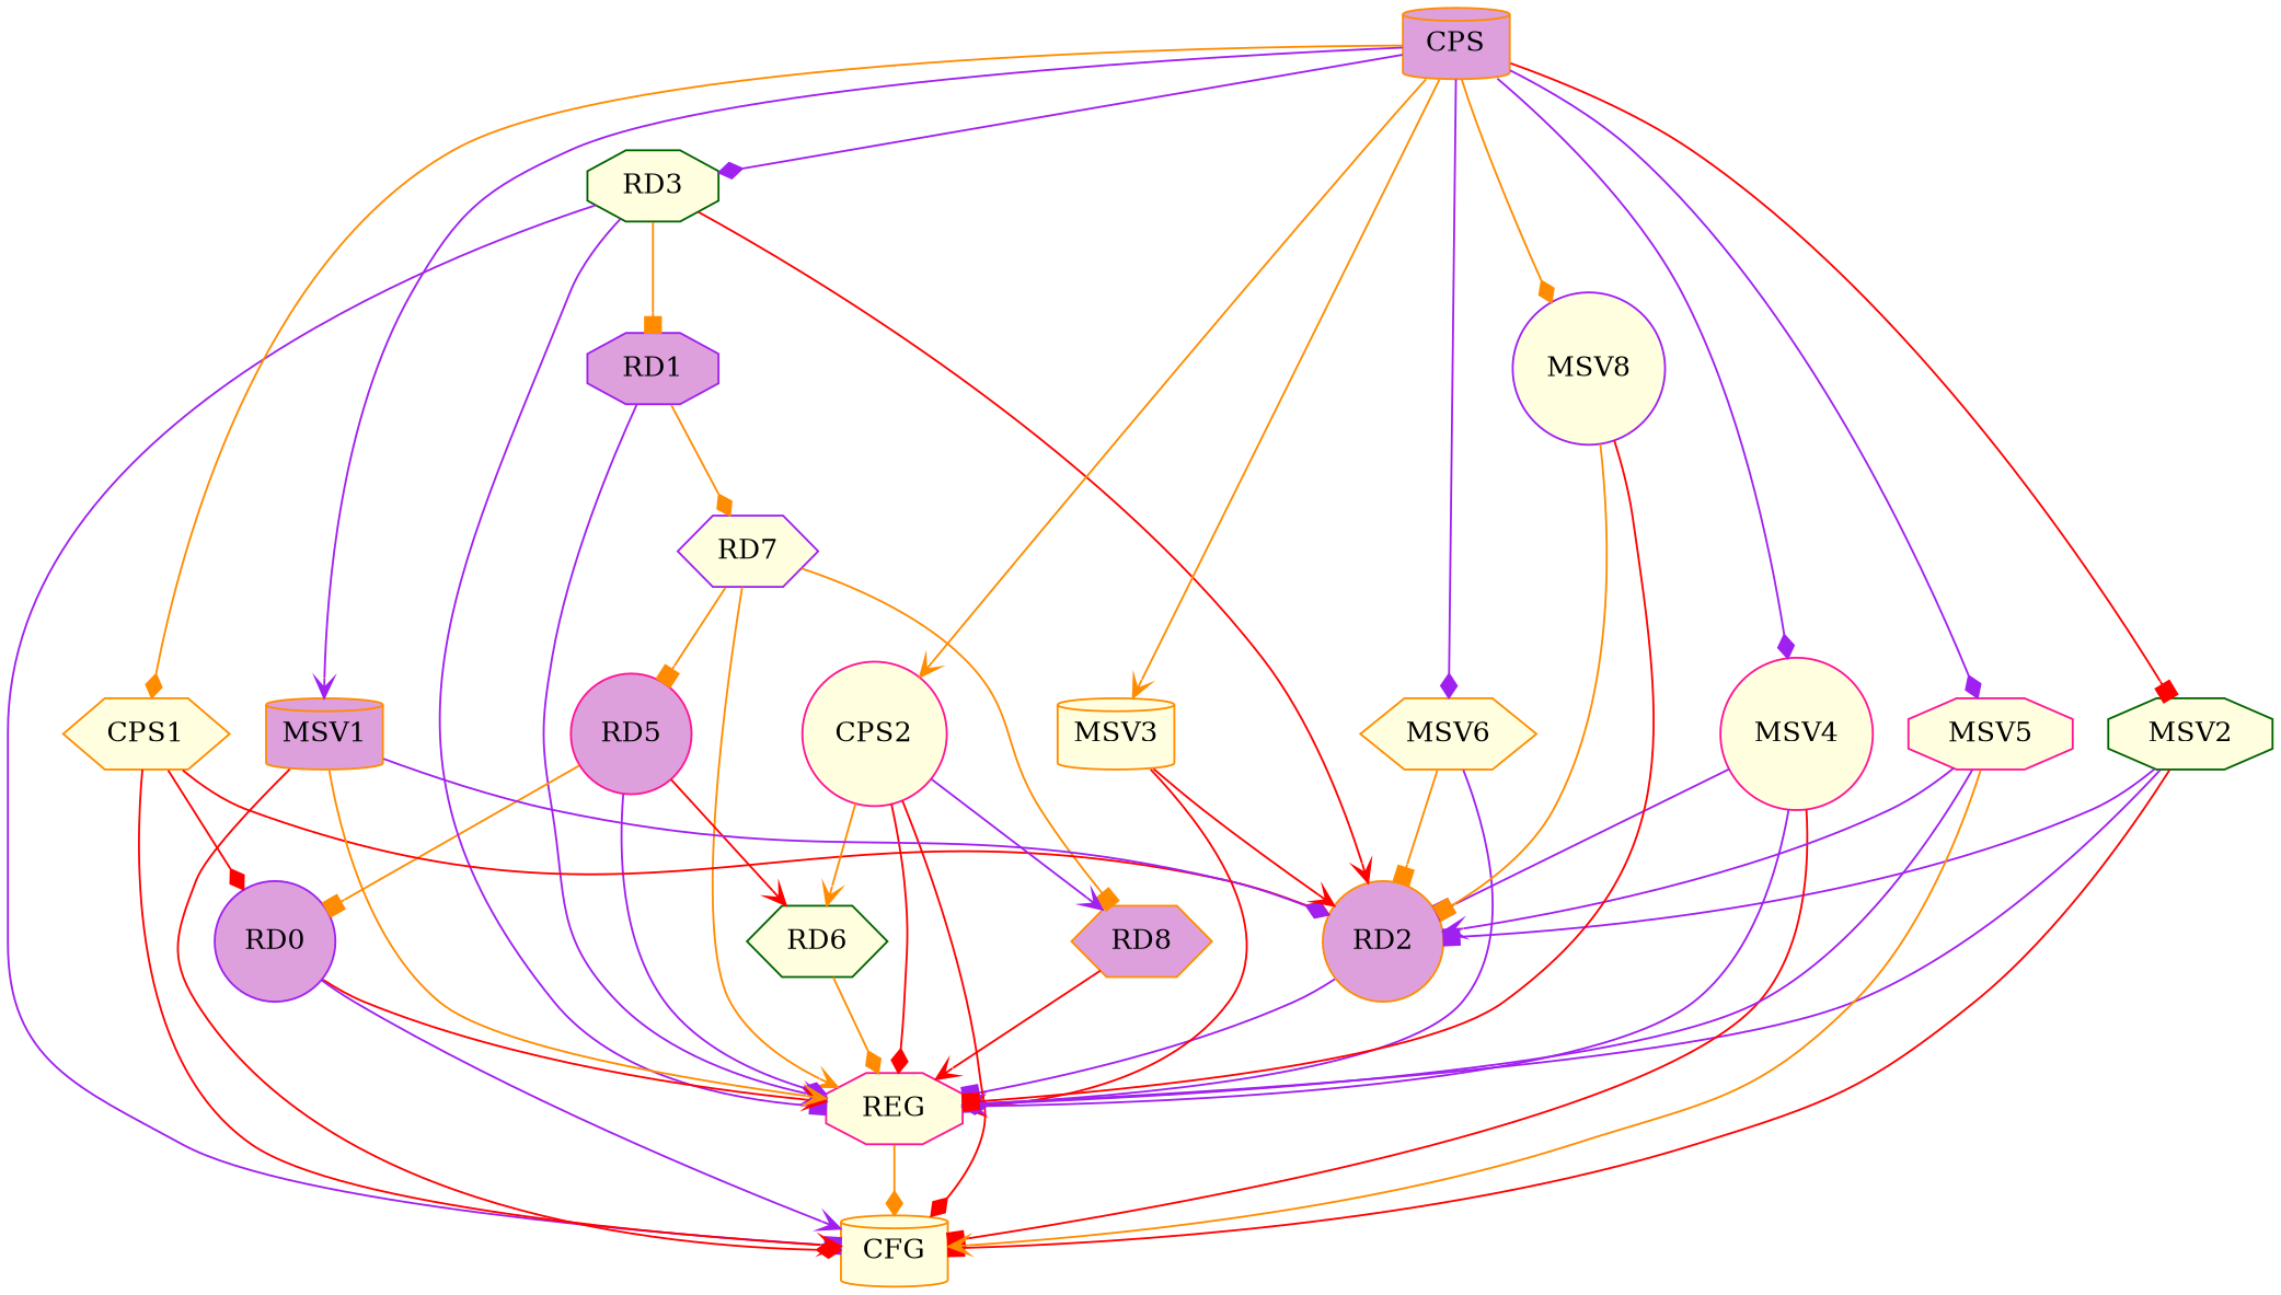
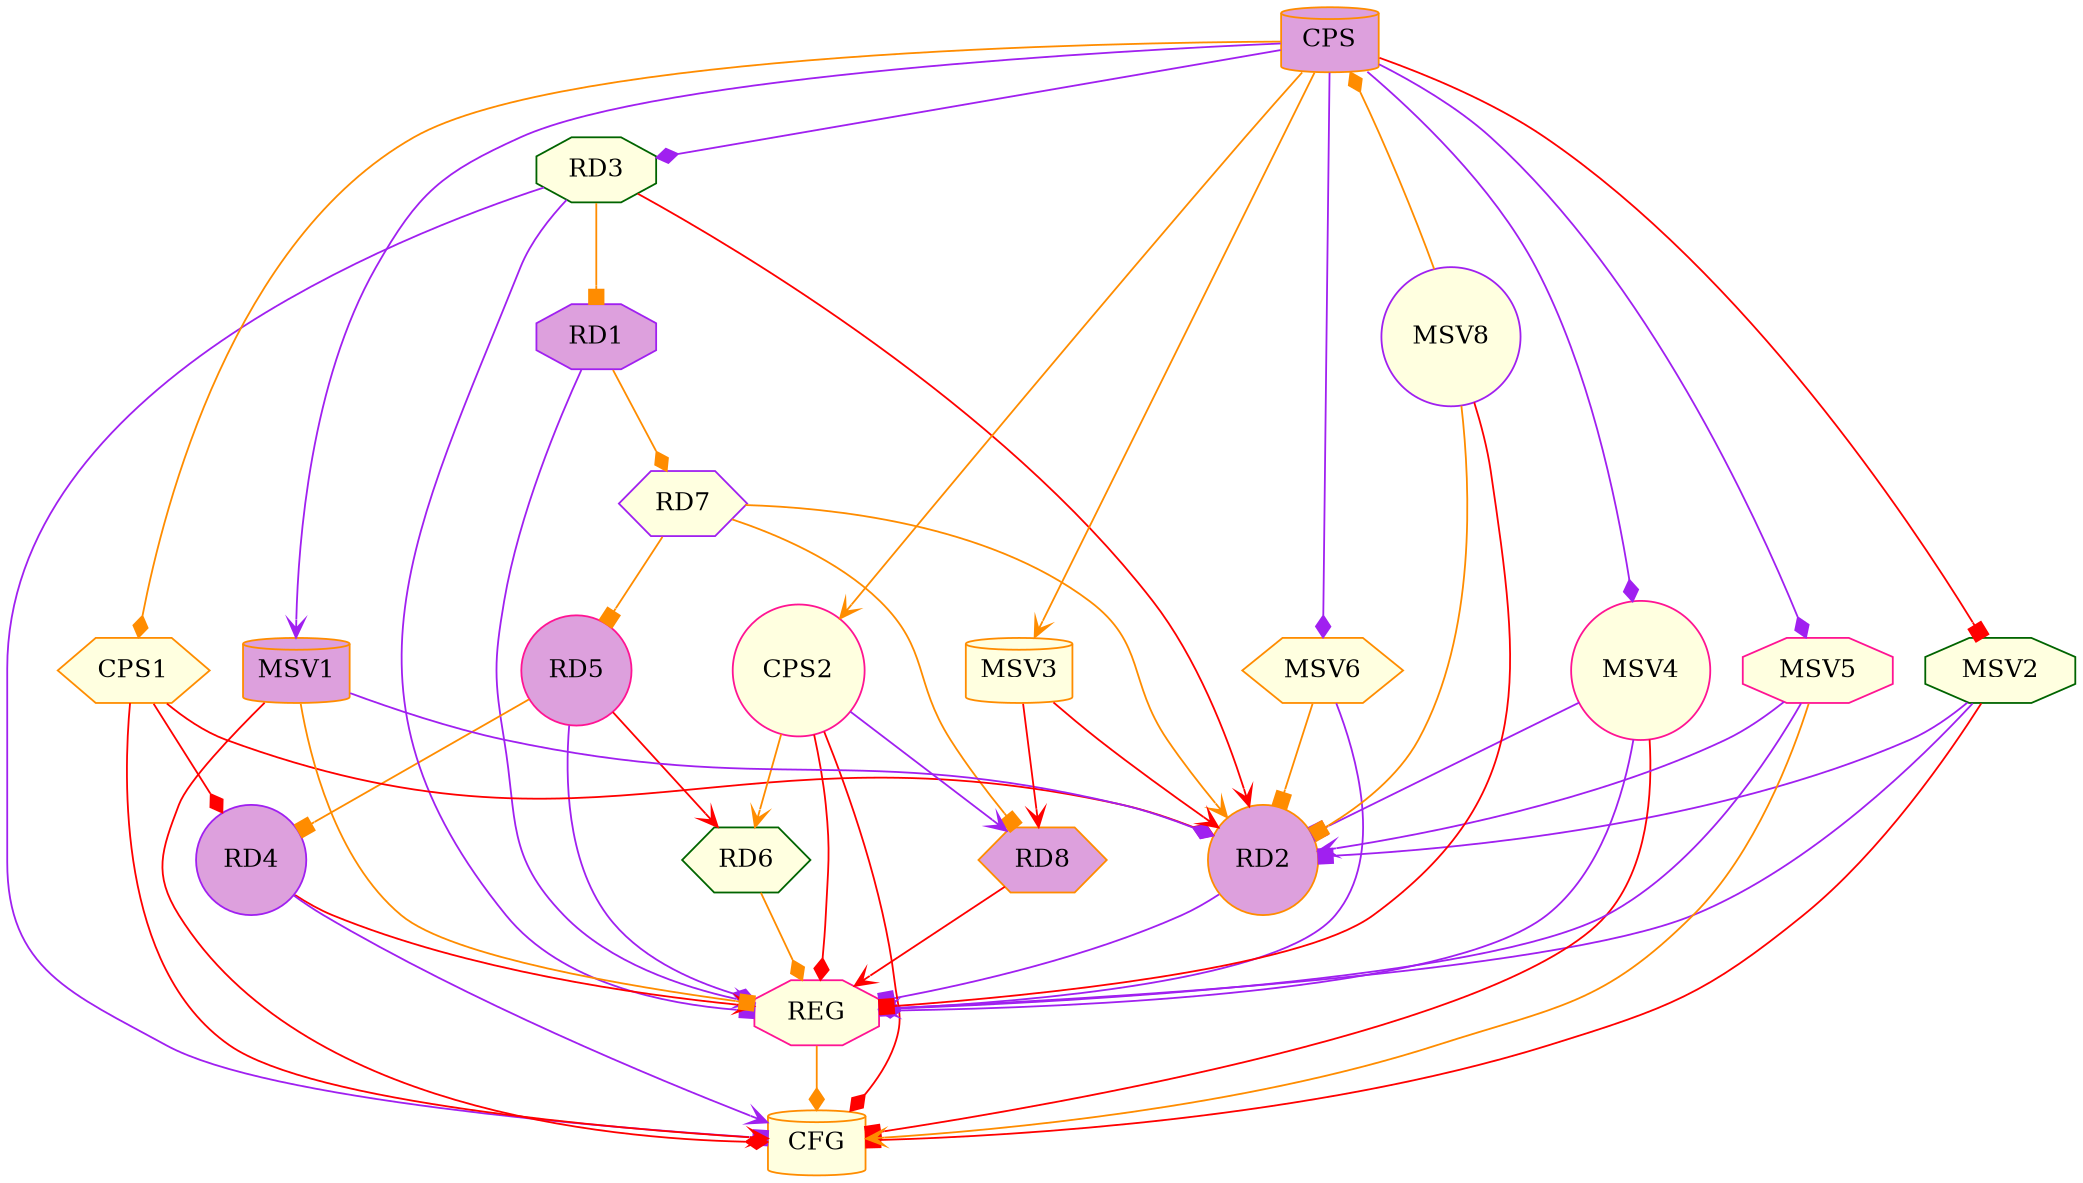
  strict digraph {
    node [color=darkorange fillcolor=lightyellow shape=circle style=filled]
    edge [arrowhead=vee color=purple]
    n1 [color=purple fillcolor=plum label=RD1 shape=octagon]
    n2 [color=purple label=RD7 shape=hexagon]
    n3 [color=deeppink label=REG shape=octagon]
    n4 [color=deeppink fillcolor=plum label=RD5]
    n5 [fillcolor=plum label=RD8 shape=hexagon]
    n6 [label=CFG shape=cylinder]
    n7 [fillcolor=plum label=RD2]
    n8 [color=darkgreen label=RD3 shape=octagon]
-   n9 [color=purple fillcolor=plum label=RD0]
+   n9 [color=purple fillcolor=plum label=RD4]
    n10 [color=darkgreen label=RD6 shape=hexagon]
    n11 [label=CPS1 shape=hexagon]
    n12 [color=deeppink label=CPS2]
    n13 [fillcolor=plum label=CPS shape=cylinder]
    n14 [fillcolor=plum label=MSV1 shape=cylinder]
    n15 [color=darkgreen label=MSV2 shape=octagon]
    n16 [label=MSV3 shape=cylinder]
    n17 [color=deeppink label=MSV4]
    n18 [color=deeppink label=MSV5 shape=octagon]
    n19 [label=MSV6 shape=hexagon]
    n20 [color=purple label=MSV8]
    n1 -> n2 [arrowhead=diamond color=darkorange]
    n1 -> n3
-   n2 -> n3 [color=darkorange]
+   n2 -> n7 [color=darkorange]
    n2 -> n4 [arrowhead=box color=darkorange]
    n2 -> n5 [arrowhead=box color=darkorange]
    n3 -> n6 [arrowhead=diamond color=darkorange]
    n4 -> n3 [arrowhead=diamond]
    n4 -> n9 [arrowhead=box color=darkorange]
    n4 -> n10 [color=red]
    n5 -> n3 [color=red]
    n7 -> n3 [arrowhead=box]
    n8 -> n1 [arrowhead=box color=darkorange]
    n8 -> n3 [arrowhead=box]
    n8 -> n6 [arrowhead=box]
    n8 -> n7 [color=red]
    n9 -> n3 [color=red]
    n9 -> n6
    n10 -> n3 [arrowhead=diamond color=darkorange]
    n11 -> n6 [color=red]
    n11 -> n7 [arrowhead=diamond color=red]
    n11 -> n9 [arrowhead=diamond color=red]
    n12 -> n3 [arrowhead=diamond color=red]
    n12 -> n5
    n12 -> n6 [arrowhead=diamond color=red]
    n12 -> n10 [color=darkorange]
    n13 -> n8 [arrowhead=diamond]
    n13 -> n11 [arrowhead=diamond color=darkorange]
    n13 -> n12 [color=darkorange]
    n13 -> n14
    n13 -> n15 [arrowhead=box color=red]
    n13 -> n16 [color=darkorange]
    n13 -> n17 [arrowhead=diamond]
    n13 -> n18 [arrowhead=diamond]
    n13 -> n19 [arrowhead=diamond]
-   n13 -> n20 [arrowhead=diamond color=darkorange]
-   n14 -> n3 [color=darkorange]
+   n20 -> n13 [arrowhead=diamond color=darkorange]
+   n14 -> n3 [arrowhead=box color=darkorange]
    n14 -> n6 [arrowhead=diamond color=red]
    n14 -> n7 [arrowhead=diamond]
    n15 -> n3 [arrowhead=box]
    n15 -> n6 [arrowhead=box color=red]
    n15 -> n7 [arrowhead=box]
-   n16 -> n3 [color=red]
+   n16 -> n5 [color=red]
    n16 -> n7 [color=red]
    n17 -> n3 [arrowhead=diamond]
    n17 -> n6 [arrowhead=box color=red]
    n17 -> n7 [arrowhead=box]
    n18 -> n3
    n18 -> n6 [color=darkorange]
    n18 -> n7
    n19 -> n3 [arrowhead=diamond]
    n19 -> n7 [arrowhead=box color=darkorange]
    n20 -> n3 [arrowhead=box color=red]
    n20 -> n7 [arrowhead=box color=darkorange]
  }
